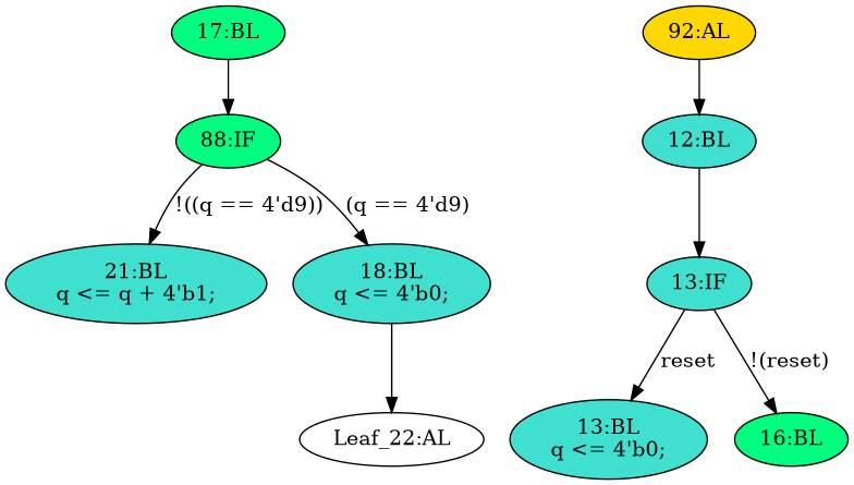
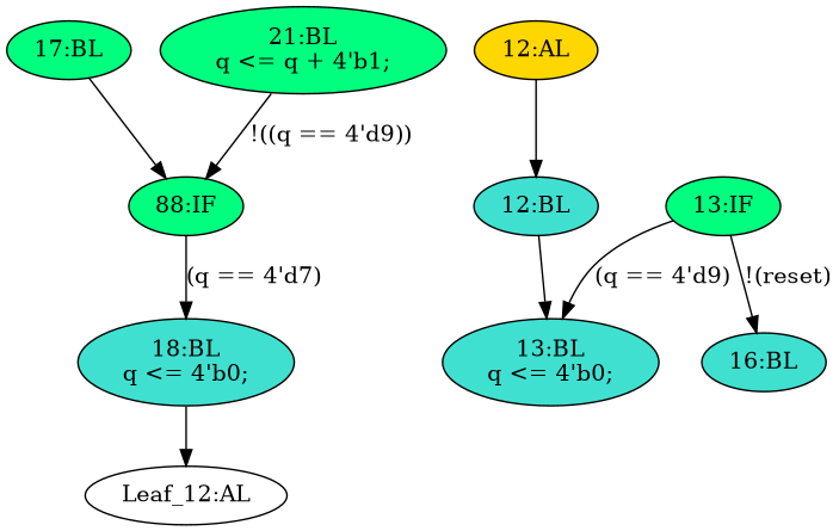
  strict digraph {
    node [fillcolor=turquoise statements="[]" style=filled typ=Block]
    edge [cond="[]" lineno=None]
    n1 [ast="<pyverilog.vparser.ast.Block object at 0x7fe00a4e8790>" fillcolor=springgreen label="17:BL"]
    n2 [ast="<pyverilog.vparser.ast.IfStatement object at 0x7fe00a4e87d0>" fillcolor=springgreen label="88:IF" typ=IfStatement]
-   n3 [ast="<pyverilog.vparser.ast.Block object at 0x7fe00a4e8810>" label="21:BL\nq <= q + 4'b1;" statements="[<pyverilog.vparser.ast.NonblockingSubstitution object at 0x7fe00a4e8850>]"]
+   n3 [ast="<pyverilog.vparser.ast.Block object at 0x7fe00a4e8810>" fillcolor=springgreen label="21:BL\nq <= q + 4'b1;" statements="[<pyverilog.vparser.ast.NonblockingSubstitution object at 0x7fe00a4e8850>]"]
    n4 [ast="<pyverilog.vparser.ast.Block object at 0x7fe00a4e8a50>" label="18:BL\nq <= 4'b0;" statements="[<pyverilog.vparser.ast.NonblockingSubstitution object at 0x7fe00a4e8a90>]"]
-   n5 [def_var="['q']" label="Leaf_22:AL" fillcolor="" statements="" style="" typ=""]
+   n5 [def_var="['q']" label="Leaf_12:AL" fillcolor="" statements="" style="" typ=""]
    n6 [ast="<pyverilog.vparser.ast.Block object at 0x7fe00a4e8e50>" label="13:BL\nq <= 4'b0;" statements="[<pyverilog.vparser.ast.NonblockingSubstitution object at 0x7fe00a4e8d10>]"]
    n7 [ast="<pyverilog.vparser.ast.Block object at 0x7fe00a4e8ed0>" label="12:BL"]
-   n8 [ast="<pyverilog.vparser.ast.IfStatement object at 0x7fe00a4e8f10>" label="13:IF" typ=IfStatement]
-   n9 [ast="<pyverilog.vparser.ast.Block object at 0x7fe00a4e8f50>" fillcolor=springgreen label="16:BL"]
-   n10 [ast="<pyverilog.vparser.ast.Always object at 0x7fe00a4cc090>" clk_sens=True fillcolor=gold label="92:AL" sens="['clk']" typ=Always use_var="['q', 'reset', 'slowena']"]
+   n8 [ast="<pyverilog.vparser.ast.IfStatement object at 0x7fe00a4e8f10>" fillcolor=springgreen label="13:IF" typ=IfStatement]
+   n9 [ast="<pyverilog.vparser.ast.Block object at 0x7fe00a4e8f50>" label="16:BL"]
+   n10 [ast="<pyverilog.vparser.ast.Always object at 0x7fe00a4cc090>" clk_sens=True fillcolor=gold label="12:AL" sens="['clk']" typ=Always use_var="['q', 'reset', 'slowena']"]
    n1 -> n2
-   n2 -> n3 [cond="['q']" label="!((q == 4'd9))" lineno=18]
-   n2 -> n4 [cond="['q']" label="(q == 4'd9)" lineno=18]
+   n3 -> n2 [cond="['q']" label="!((q == 4'd9))" lineno=18]
+   n2 -> n4 [cond="['q']" label="(q == 4'd7)" lineno=18]
    n4 -> n5
-   n7 -> n8
-   n8 -> n6 [cond="['reset']" label=reset lineno=13]
+   n7 -> n6
+   n8 -> n6 [cond="['reset']" label="(q == 4'd9)" lineno=13]
    n8 -> n9 [cond="['reset']" label="!(reset)" lineno=13]
    n10 -> n7
  }
